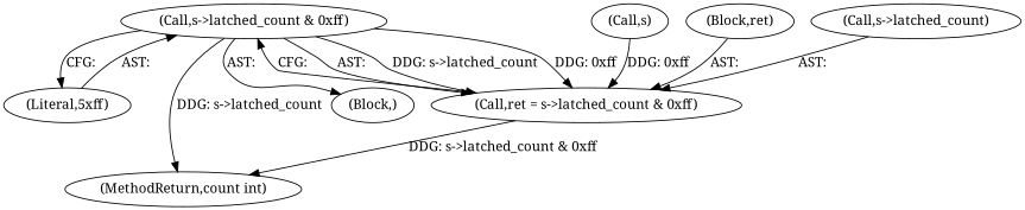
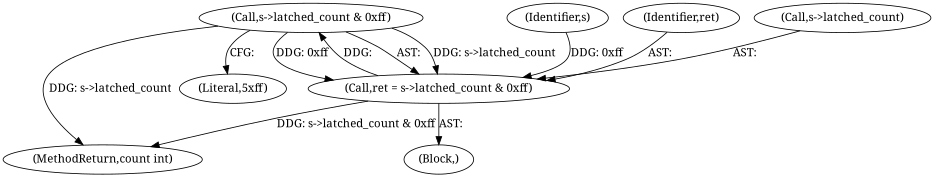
  digraph {
    fontname="Noto Serif"
    node [fontname="Noto Serif"]
    edge [fontname="Noto Serif"]
    n1 [label="(Call,s->latched_count & 0xff)"]
    n2 [label="(Call,ret = s->latched_count & 0xff)"]
    n3 [label="(Literal,5xff)"]
    n4 [label="(MethodReturn,count int)"]
    n5 [label="(Block,)"]
-   n6 [label="(Call,s)"]
-   n7 [label="(Block,ret)"]
+   n6 [label="(Identifier,s)"]
+   n7 [label="(Identifier,ret)"]
    n8 [label="(Call,s->latched_count)"]
    n1 -> n2 [label="AST: "]
    n1 -> n2 [label="DDG: s->latched_count"]
    n1 -> n2 [label="DDG: 0xff"]
    n1 -> n3 [label="CFG: "]
    n1 -> n4 [label="DDG: s->latched_count"]
-   n2 -> n1 [label="CFG: "]
+   n2 -> n1 [label="DDG: "]
    n2 -> n4 [label="DDG: s->latched_count & 0xff"]
-   n1 -> n5 [label="AST: "]
-   n3 -> n1 [label="AST: "]
+   n2 -> n5 [label="AST: "]
    n6 -> n2 [label="DDG: 0xff"]
    n7 -> n2 [label="AST: "]
    n8 -> n2 [label="AST: "]
  }
